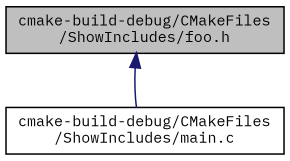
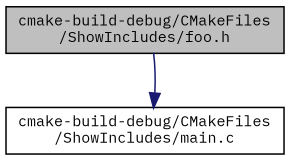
  digraph {
    fontname="IBM Plex Mono"
    node [color=black fontname="IBM Plex Mono" fontsize=10 shape=record style=filled]
    n1 [fillcolor=grey75 fontcolor=black height=0.2 label="cmake-build-debug/CMakeFiles\l/ShowIncludes/foo.h" width=0.4]
    n2 [fillcolor=white height=0.2 label="cmake-build-debug/CMakeFiles\l/ShowIncludes/main.c" width=0.4]
-   n1 -> n2 [color=midnightblue dir=back fontname="IBM Plex Mono" fontsize=10 labelfontname=Helvetica labelfontsize=10 style=solid]
+   n2 -> n1 [color=midnightblue dir=back fontname="IBM Plex Mono" fontsize=10 labelfontname=Helvetica labelfontsize=10 style=solid]
  }
